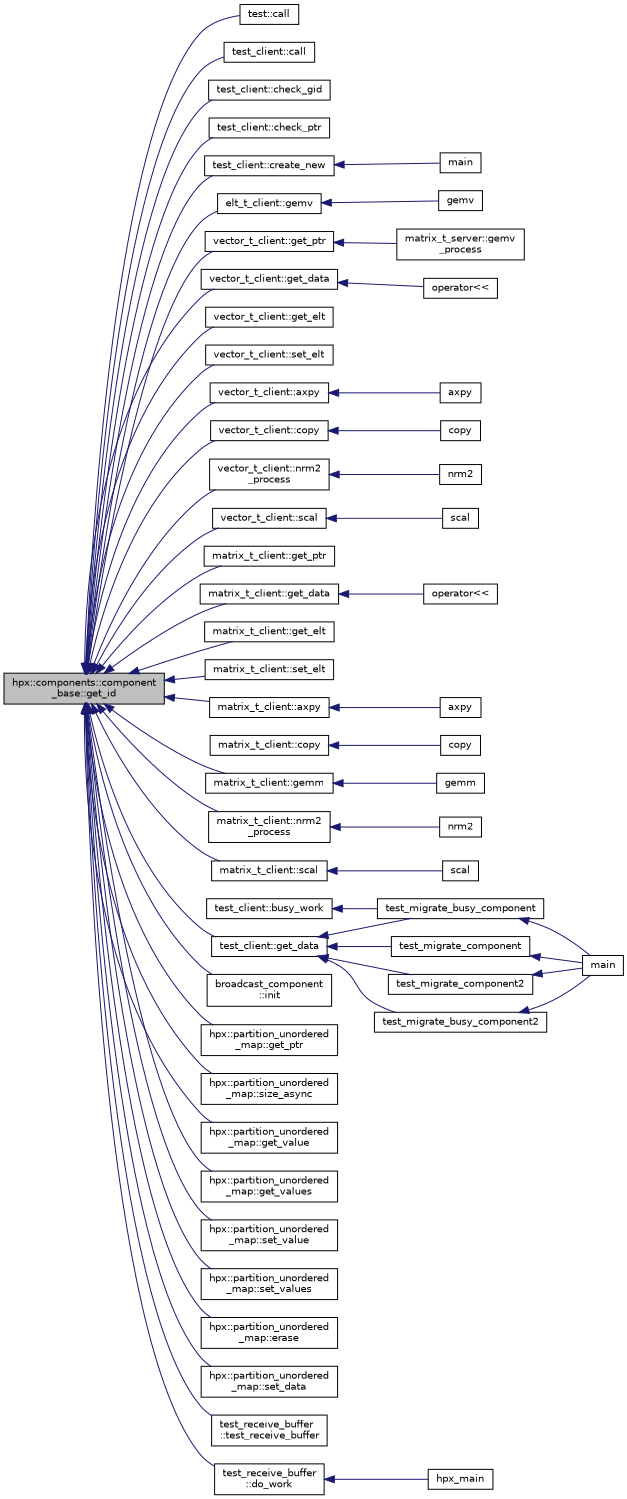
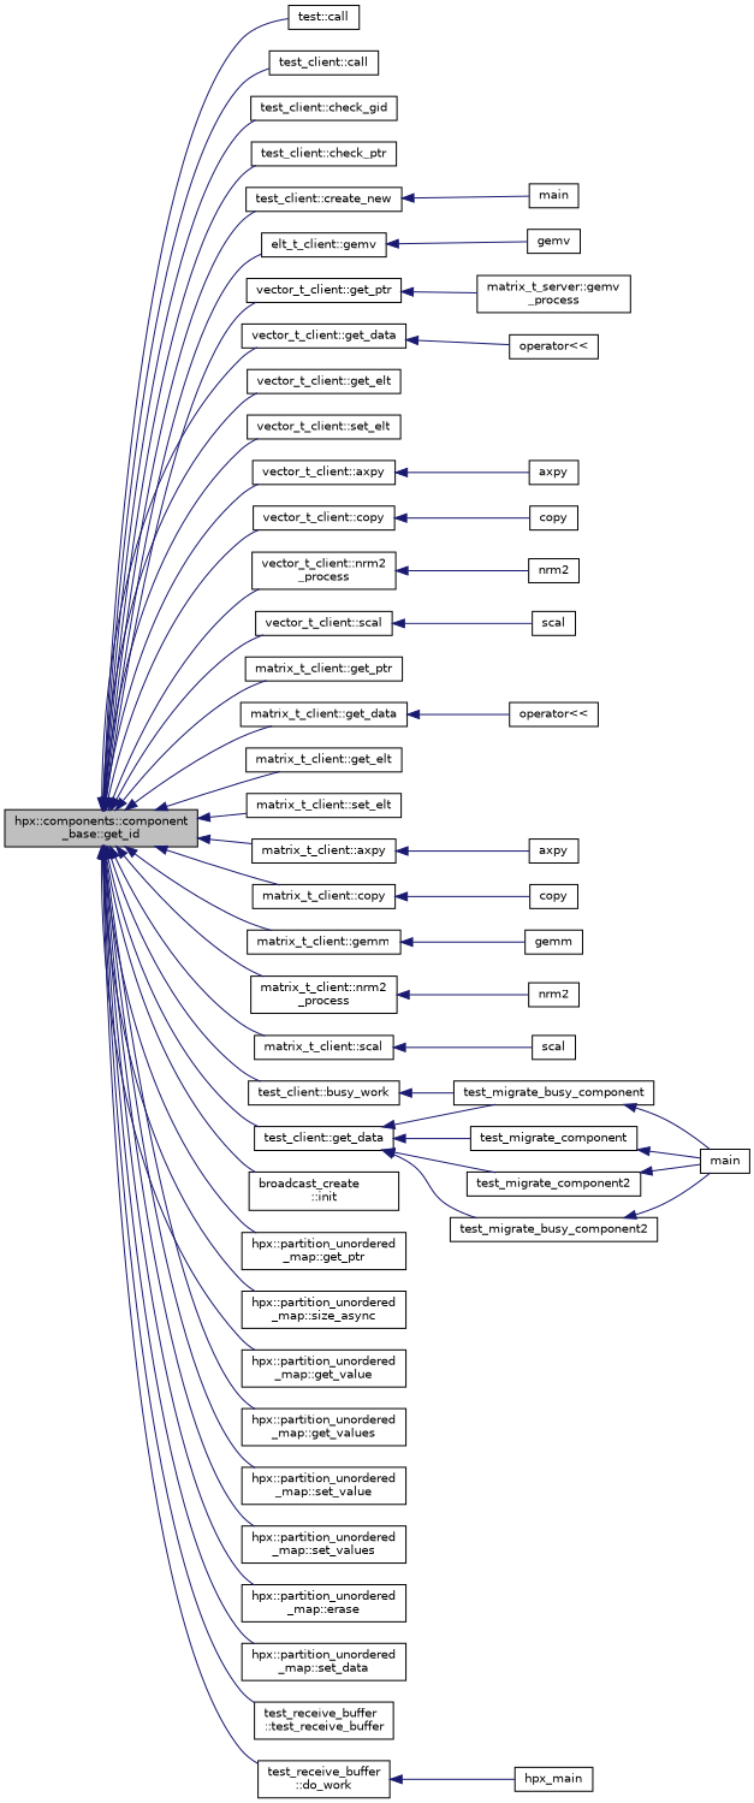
  digraph {
    rankdir=LR
    node [color=black fillcolor=white fontname=Helvetica fontsize=10 shape=record style=filled]
    edge [color=midnightblue dir=back fontname=Helvetica fontsize=10 labelfontname=Helvetica labelfontsize=10 style=solid]
    n1 [fillcolor=grey75 fontcolor=black height=0.2 label="hpx::components::component\l_base::get_id" width=0.4]
    n2 [height=0.2 label="test::call" width=0.4]
    n3 [height=0.2 label="test_client::call" width=0.4]
    n4 [height=0.2 label="test_client::check_gid" width=0.4]
    n5 [height=0.2 label="test_client::check_ptr" width=0.4]
    n6 [height=0.2 label="test_client::create_new" width=0.4]
    n7 [height=0.2 label="elt_t_client::gemv" width=0.4]
    n8 [height=0.2 label="vector_t_client::get_ptr" width=0.4]
    n9 [height=0.2 label="vector_t_client::get_data" width=0.4]
    n10 [height=0.2 label="vector_t_client::get_elt" width=0.4]
    n11 [height=0.2 label="vector_t_client::set_elt" width=0.4]
    n12 [height=0.2 label="vector_t_client::axpy" width=0.4]
    n13 [height=0.2 label="vector_t_client::copy" width=0.4]
    n14 [height=0.2 label="vector_t_client::nrm2\l_process" width=0.4]
    n15 [height=0.2 label="vector_t_client::scal" width=0.4]
    n16 [height=0.2 label="matrix_t_client::get_ptr" width=0.4]
    n17 [height=0.2 label="matrix_t_client::get_data" width=0.4]
    n18 [height=0.2 label="matrix_t_client::get_elt" width=0.4]
    n19 [height=0.2 label="matrix_t_client::set_elt" width=0.4]
    n20 [height=0.2 label="matrix_t_client::axpy" width=0.4]
    n21 [height=0.2 label="matrix_t_client::copy" width=0.4]
    n22 [height=0.2 label="matrix_t_client::gemm" width=0.4]
    n23 [height=0.2 label="matrix_t_client::nrm2\l_process" width=0.4]
    n24 [height=0.2 label="matrix_t_client::scal" width=0.4]
    n25 [height=0.2 label="test_client::busy_work" width=0.4]
    n26 [height=0.2 label="test_client::get_data" width=0.4]
-   n27 [height=0.2 label="broadcast_component\l::init" width=0.4]
+   n27 [height=0.2 label="broadcast_create\l::init" width=0.4]
    n28 [height=0.2 label="hpx::partition_unordered\l_map::get_ptr" width=0.4]
    n29 [height=0.2 label="hpx::partition_unordered\l_map::size_async" width=0.4]
    n30 [height=0.2 label="hpx::partition_unordered\l_map::get_value" width=0.4]
    n31 [height=0.2 label="hpx::partition_unordered\l_map::get_values" width=0.4]
    n32 [height=0.2 label="hpx::partition_unordered\l_map::set_value" width=0.4]
    n33 [height=0.2 label="hpx::partition_unordered\l_map::set_values" width=0.4]
    n34 [height=0.2 label="hpx::partition_unordered\l_map::erase" width=0.4]
    n35 [height=0.2 label="hpx::partition_unordered\l_map::set_data" width=0.4]
    n36 [height=0.2 label="test_receive_buffer\l::test_receive_buffer" width=0.4]
    n37 [height=0.2 label="test_receive_buffer\l::do_work" width=0.4]
    n38 [height=0.2 label=main width=0.4]
    n39 [height=0.2 label=gemv width=0.4]
    n40 [height=0.2 label="matrix_t_server::gemv\l_process" width=0.4]
    n41 [height=0.2 label="operator\<\<" width=0.4]
    n42 [height=0.2 label=axpy width=0.4]
    n43 [height=0.2 label=copy width=0.4]
    n44 [height=0.2 label=nrm2 width=0.4]
    n45 [height=0.2 label=scal width=0.4]
    n46 [height=0.2 label="operator\<\<" width=0.4]
    n47 [height=0.2 label=axpy width=0.4]
    n48 [height=0.2 label=copy width=0.4]
    n49 [height=0.2 label=gemm width=0.4]
    n50 [height=0.2 label=nrm2 width=0.4]
    n51 [height=0.2 label=scal width=0.4]
    n52 [height=0.2 label=test_migrate_busy_component width=0.4]
    n53 [height=0.2 label=test_migrate_component width=0.4]
    n54 [height=0.2 label=test_migrate_component2 width=0.4]
    n55 [height=0.2 label=test_migrate_busy_component2 width=0.4]
    n56 [height=0.2 label=hpx_main width=0.4]
    n57 [height=0.2 label=main width=0.4]
    n1 -> n2
    n1 -> n3
    n1 -> n4
    n1 -> n5
    n1 -> n6
    n1 -> n7
    n1 -> n8
    n1 -> n9
    n1 -> n10
    n1 -> n11
    n1 -> n12
    n1 -> n13
    n1 -> n14
    n1 -> n15
    n1 -> n16
    n1 -> n17
    n1 -> n18
    n1 -> n19
    n1 -> n20
+   n1 -> n21
    n1 -> n22
    n1 -> n23
    n1 -> n24
+   n1 -> n25
    n1 -> n26
    n1 -> n27
    n1 -> n28
    n1 -> n29
    n1 -> n30
    n1 -> n31
    n1 -> n32
    n1 -> n33
    n1 -> n34
    n1 -> n35
    n1 -> n36
    n1 -> n37
    n6 -> n38
    n7 -> n39
    n8 -> n40
    n9 -> n41
    n12 -> n42
    n13 -> n43
    n14 -> n44
    n15 -> n45
    n17 -> n46
    n20 -> n47
    n21 -> n48
    n22 -> n49
    n23 -> n50
    n24 -> n51
    n25 -> n52
    n26 -> n52
    n26 -> n53
    n26 -> n54
    n26 -> n55
    n37 -> n56
    n52 -> n57
    n53 -> n57
    n54 -> n57
    n55 -> n57
  }
